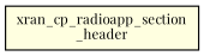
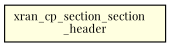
  digraph {
    rankdir=LR
    fontname="Playfair Display"
-   n1 [color=black fillcolor=lightyellow fontname="Playfair Display" fontsize=10 height=0.2 label="xran_cp_radioapp_section\l_header" shape=record style=filled width=0.4]
+   n1 [color=black fillcolor=lightyellow fontname="Playfair Display" fontsize=10 height=0.2 label="xran_cp_section_section\l_header" shape=record style=filled width=0.4]
  }
